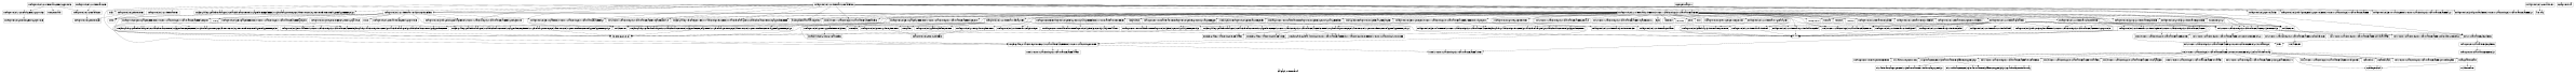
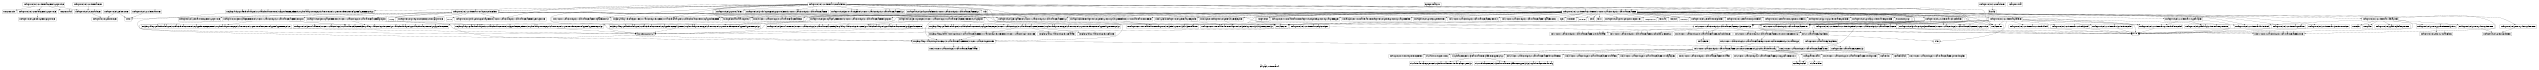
  digraph {
    label="Call graph: write_restart.ll"
    node [shape=record]
    n1 [label="{_ZN9LAMMPS_NS12WriteRestartC2EPNS_6LAMMPSE}"]
    n2 [label="{_ZN9LAMMPS_NS7CommandC2EPNS_6LAMMPSE}"]
    n3 [label="{MPI_Comm_rank}"]
+   n4 [label="{MPI_Comm_size}"]
    n5 [label="{_ZN9LAMMPS_NS7CommandD2Ev}"]
    n6 [label="{_ZN9LAMMPS_NS8PointersC2EPNS_6LAMMPSE}"]
    n7 [label="{_ZN9LAMMPS_NS8PointersD2Ev}"]
    n8 [label="{__gxx_personality_v0}"]
    n9 [label="{_ZN9LAMMPS_NS12WriteRestart7commandEiPPc}"]
    n10 [label="{_ZNSaIcEC1Ev}"]
    n11 [label="{_ZNSt7__cxx1112basic_stringIcSt11char_traitsIcESaIcEEC2IS3_EEPKcRKS3_}"]
    n12 [label="{_ZNSt7__cxx1112basic_stringIcSt11char_traitsIcESaIcEED1Ev}"]
    n13 [label="{_ZN9LAMMPS_NS12WriteRestart5writeERKNSt7__cxx1112basic_stringIcSt11char_traitsIcESaIcEEE}"]
    n14 [label="{_ZN9LAMMPS_NS5Error3allERKNSt7__cxx1112basic_stringIcSt11char_traitsIcESaIcEEEiS8_}"]
    n15 [label="{_ZNSaIcED1Ev}"]
    n16 [label="{_ZN9LAMMPS_NS6LAMMPS4initEv}"]
    n17 [label="{_ZN9LAMMPS_NS5utils7logmesgEPNS_6LAMMPSERKNSt7__cxx1112basic_stringIcSt11char_traitsIcESaIcEEE}"]
    n18 [label="{_ZN9LAMMPS_NS12WriteRestart17multiproc_optionsEiiiPPc}"]
    n19 [label="{_ZN9LAMMPS_NS5Error7warningERKNSt7__cxx1112basic_stringIcSt11char_traitsIcESaIcEEEiS8_}"]
    n20 [label="{_ZN9LAMMPS_NS5utils8strmatchERKNSt7__cxx1112basic_stringIcSt11char_traitsIcESaIcEEES8_}"]
    n21 [label="{strchr}"]
    n22 [label="{_ZN9LAMMPS_NS5utils16missing_cmd_argsERKNSt7__cxx1112basic_stringIcSt11char_traitsIcESaIcEEEiS8_PNS_5ErrorE}"]
    n23 [label="{_ZNSt7__cxx1112basic_stringIcSt11char_traitsIcESaIcEE7replaceEmmRKS4_}"]
    n24 [label="{_ZN3fmt6v9_lmp7vformatB5cxx11ENS0_17basic_string_viewIcEENS0_17basic_format_argsINS0_20basic_format_contextINS0_8appenderEcEEEE}"]
    n25 [label="{_ZN3fmt6v9_lmp16make_format_argsINS0_20basic_format_contextINS0_8appenderEcEEJRlEEENS0_16format_arg_storeIT_JDpNSt9remove_cvINSt16remove_referenceIT0_E4typeEE4typeEEEEDpOSA_}"]
    n26 [label="{llvm.memcpy.p0.p0.i64}"]
    n27 [label="{llvm.experimental.noalias.scope.decl}"]
    n28 [label="{_ZNSt11char_traitsIcE6lengthEPKc}"]
    n29 [label="{_ZNKSt7__cxx1112basic_stringIcSt11char_traitsIcESaIcEE4findEcm}"]
    n30 [label="{_ZNSt7__cxx1112basic_stringIcSt11char_traitsIcESaIcEE13_M_local_dataEv}"]
    n31 [label="{_ZNSt7__cxx1112basic_stringIcSt11char_traitsIcESaIcEE12_Alloc_hiderC1EPcRKS3_}"]
    n32 [label="{_ZNSt7__cxx1112basic_stringIcSt11char_traitsIcESaIcEE12_M_constructIPKcEEvT_S8_}"]
    n33 [label="{_ZNSt7__cxx1112basic_stringIcSt11char_traitsIcESaIcEE12_Alloc_hiderD2Ev}"]
    n34 [label="{MPI_Allreduce}"]
    n35 [label="{_ZN9__gnu_cxx17__normal_iteratorIPKPN9LAMMPS_NS3FixESt6vectorIS3_SaIS3_EEEppEv}"]
    n36 [label="{_ZNKSt7__cxx1112basic_stringIcSt11char_traitsIcESaIcEE5c_strEv}"]
    n37 [label="{_ZN9LAMMPS_NS5Error3allIJRlS2_EEEvRKNSt7__cxx1112basic_stringIcSt11char_traitsIcESaIcEEEiSA_DpOT_}"]
    n38 [label="{_ZNK9__gnu_cxx17__normal_iteratorIPKPN9LAMMPS_NS3FixESt6vectorIS3_SaIS3_EEEdeEv}"]
    n39 [label="{_ZN9__gnu_cxxneIPKPN9LAMMPS_NS3FixESt6vectorIS3_SaIS3_EEEEbRKNS_17__normal_iteratorIT_T0_EESE_}"]
    n40 [label="{_ZNKSt6vectorIPN9LAMMPS_NS3FixESaIS2_EE3endEv}"]
    n41 [label="{_ZNKSt6vectorIPN9LAMMPS_NS3FixESaIS2_EE5beginEv}"]
    n42 [label="{_ZN9LAMMPS_NS6Modify12get_fix_listEv}"]
    n43 [label="{_ZN9LAMMPS_NS6Memory7destroyIdEEvRPT_}"]
    n44 [label="{_ZNSt7__cxx1112basic_stringIcSt11char_traitsIcESaIcEEC1ERKS4_}"]
    n45 [label="{_ZNSt7__cxx1112basic_stringIcSt11char_traitsIcESaIcEE7replaceEmmPKc}"]
    n46 [label="{fopen}"]
    n47 [label="{MPI_Rsend}"]
    n48 [label="{MPI_Recv}"]
    n49 [label="{fclose}"]
    n50 [label="{ferror}"]
    n51 [label="{_ZN9LAMMPS_NS5utils11getsyserrorB5cxx11Ev}"]
    n52 [label="{_ZN9LAMMPS_NS5Error3oneIJRNSt7__cxx1112basic_stringIcSt11char_traitsIcESaIcEEES7_EEEvRKS7_iSA_DpOT_}"]
    n53 [label="{_ZN9LAMMPS_NS12WriteRestart12magic_stringEv}"]
    n54 [label="{_ZN9LAMMPS_NS12WriteRestart16write_double_vecEiiPd}"]
    n55 [label="{MPI_Get_count}"]
    n56 [label="{MPI_Wait}"]
    n57 [label="{MPI_Send}"]
    n58 [label="{MPI_Irecv}"]
    n59 [label="{_ZN9LAMMPS_NS12RestartMPIIO5closeEv}"]
    n60 [label="{_ZN9LAMMPS_NS12RestartMPIIO5writeExiPd}"]
    n61 [label="{_ZN9LAMMPS_NS12RestartMPIIO12openForWriteEPKc}"]
    n62 [label="{_ZN9LAMMPS_NS12WriteRestart9write_intEii}"]
    n63 [label="{_ZN3fmt6v9_lmp16make_format_argsINS0_20basic_format_contextINS0_8appenderEcEEJRiEEENS0_16format_arg_storeIT_JDpNSt9remove_cvINSt16remove_referenceIT0_E4typeEE4typeEEEEDpOSA_}"]
    n64 [label="{_ZN9LAMMPS_NS12WriteRestart6endianEv}"]
    n65 [label="{_ZN9LAMMPS_NS12WriteRestart15version_numericEv}"]
    n66 [label="{_ZN9LAMMPS_NS12WriteRestart6headerEv}"]
    n67 [label="{_ZN9LAMMPS_NS5Group13write_restartEP8_IO_FILE}"]
    n68 [label="{_ZN9LAMMPS_NS12WriteRestart11type_arraysEv}"]
    n69 [label="{_ZN9LAMMPS_NS12WriteRestart12force_fieldsEv}"]
    n70 [label="{_ZN9LAMMPS_NS6Modify13write_restartEP8_IO_FILE}"]
    n71 [label="{llvm.memset.p0.i64}"]
    n72 [label="{_ZN9LAMMPS_NS12WriteRestart11file_layoutEi}"]
    n73 [label="{_ZN9LAMMPS_NS5Error3allIJRPcEEEvRKNSt7__cxx1112basic_stringIcSt11char_traitsIcESaIcEEEiSB_DpOT_}"]
    n74 [label="{strcmp}"]
    n75 [label="{_ZN9LAMMPS_NS5Error3allIJRiEEEvRKNSt7__cxx1112basic_stringIcSt11char_traitsIcESaIcEEEiSA_DpOT_}"]
    n76 [label="{_ZN9LAMMPS_NS5utils8inumericEPKciS2_bPNS_6LAMMPSE}"]
    n77 [label="{_Znwm}"]
    n78 [label="{_ZN9LAMMPS_NS12RestartMPIIOC2EPNS_6LAMMPSE}"]
    n79 [label="{_ZdlPv}"]
    n80 [label="{strlen}"]
    n81 [label="{_ZN9__gnu_cxx11char_traitsIcE6lengthEPKc}"]
    n82 [label="{_ZNSt7__cxx1112basic_stringIcSt11char_traitsIcESaIcEE16_M_construct_auxIPKcEEvT_S8_St12__false_type}"]
    n83 [label="{_ZNSaIcED2Ev}"]
    n84 [label="{_ZN3fmt6v9_lmp17basic_string_viewIcEC2ISt11char_traitsIcESaIcEEERKNSt7__cxx1112basic_stringIcT_T0_EE}"]
    n85 [label="{_ZN9LAMMPS_NS5Error4_allERKNSt7__cxx1112basic_stringIcSt11char_traitsIcESaIcEEEiN3fmt6v9_lmp17basic_string_viewIcEENSA_17basic_format_argsINSA_20basic_format_contextINSA_8appenderEcEEEE}"]
    n86 [label="{_ZN3fmt6v9_lmp16make_format_argsINS0_20basic_format_contextINS0_8appenderEcEEJRlS5_EEENS0_16format_arg_storeIT_JDpNSt9remove_cvINSt16remove_referenceIT0_E4typeEE4typeEEEEDpOSA_}"]
    n87 [label="{_ZNK9__gnu_cxx17__normal_iteratorIPKPN9LAMMPS_NS3FixESt6vectorIS3_SaIS3_EEE4baseEv}"]
    n88 [label="{_ZN9__gnu_cxx17__normal_iteratorIPKPN9LAMMPS_NS3FixESt6vectorIS3_SaIS3_EEEC2ERKS5_}"]
    n89 [label="{_ZN9LAMMPS_NS6Memory5sfreeEPv}"]
    n90 [label="{_ZN3fmt6v9_lmp16make_format_argsINS0_20basic_format_contextINS0_8appenderEcEEJRNSt7__cxx1112basic_stringIcSt11char_traitsIcESaIcEEESB_EEENS0_16format_arg_storeIT_JDpNSt9remove_cvINSt16remove_referenceIT0_E4typeEE4typeEEEEDpOSG_}"]
    n91 [label="{_ZN9LAMMPS_NS5Error4_oneERKNSt7__cxx1112basic_stringIcSt11char_traitsIcESaIcEEEiN3fmt6v9_lmp17basic_string_viewIcEENSA_17basic_format_argsINSA_20basic_format_contextINSA_8appenderEcEEEE}"]
    n92 [label="{fwrite}"]
    n93 [label="{_ZN9LAMMPS_NS12WriteRestart12write_stringEiRKNSt7__cxx1112basic_stringIcSt11char_traitsIcESaIcEEE}"]
    n94 [label="{_ZN9LAMMPS_NS12WriteRestart12write_doubleEid}"]
    n95 [label="{_ZN9LAMMPS_NS12WriteRestart12write_bigintEil}"]
    n96 [label="{_ZN9LAMMPS_NS5utils18strip_style_suffixERKNSt7__cxx1112basic_stringIcSt11char_traitsIcESaIcEEEPNS_6LAMMPSE}"]
    n97 [label="{_ZN9LAMMPS_NS12WriteRestart13write_int_vecEiiPi}"]
    n98 [label="{_ZN9LAMMPS_NS8LabelMap13write_restartEP8_IO_FILE}"]
    n99 [label="{MPI_Bcast}"]
    n100 [label="{_ZN9LAMMPS_NS6Memory6createIiEEPT_RS3_iPKc}"]
    n101 [label="{MPI_Gather}"]
    n102 [label="{_ZN9LAMMPS_NS6Memory7destroyIiEEvRPT_}"]
    n103 [label="{_ZN9LAMMPS_NS8platform5ftellEP8_IO_FILE}"]
    n104 [label="{_ZN3fmt6v9_lmp16make_format_argsINS0_20basic_format_contextINS0_8appenderEcEEJRPcEEENS0_16format_arg_storeIT_JDpNSt9remove_cvINSt16remove_referenceIT0_E4typeEE4typeEEEEDpOSB_}"]
    n105 [label="{_ZN9__gnu_cxx11char_traitsIcE2eqERKcS3_}"]
    n106 [label="{_ZNSt7__cxx1112basic_stringIcSt11char_traitsIcESaIcEE12_M_constructIPKcEEvT_S8_St20forward_iterator_tag}"]
    n107 [label="{_ZNKSt7__cxx1112basic_stringIcSt11char_traitsIcESaIcEE4sizeEv}"]
    n108 [label="{_ZNKSt7__cxx1112basic_stringIcSt11char_traitsIcESaIcEE4dataEv}"]
    n109 [label="{_ZN3fmt6v9_lmp6detail14to_string_viewIcSt11char_traitsIcESaIcEEENS0_17basic_string_viewIT_EERKNSt7__cxx1112basic_stringIS7_T0_T1_EE}"]
    n110 [label="{_ZNK3fmt6v9_lmp17basic_string_viewIcE4dataEv}"]
    n111 [label="{_ZNK3fmt6v9_lmp17basic_string_viewIcE4sizeEv}"]
    n112 [label="{_ZN9LAMMPS_NS6Memory7smallocElPKc}"]
    n113 [label="{_ZN9LAMMPS_NS12WriteRestartD2Ev}"]
    n114 [label="{_ZN9LAMMPS_NS12WriteRestartD0Ev}"]
    n115 [label="{_ZN9LAMMPS_NS7CommandD0Ev}"]
    n116 [label="{llvm.trap}"]
    n117 [label="{__cxa_pure_virtual}"]
    n118 [label="{_ZN9LAMMPS_NS8PointersD0Ev}"]
    n119 [label="{_ZN9__gnu_cxx17__is_null_pointerIKcEEbPT_}"]
    n120 [label="{_ZSt19__throw_logic_errorPKc}"]
    n121 [label="{_ZSt8distanceIPKcENSt15iterator_traitsIT_E15difference_typeES3_S3_}"]
    n122 [label="{_ZNSt7__cxx1112basic_stringIcSt11char_traitsIcESaIcEE9_M_createERmm}"]
    n123 [label="{_ZNSt7__cxx1112basic_stringIcSt11char_traitsIcESaIcEE7_M_dataEPc}"]
    n124 [label="{_ZNSt7__cxx1112basic_stringIcSt11char_traitsIcESaIcEE11_M_capacityEm}"]
    n125 [label="{_ZNKSt7__cxx1112basic_stringIcSt11char_traitsIcESaIcEE7_M_dataEv}"]
    n126 [label="{_ZNSt7__cxx1112basic_stringIcSt11char_traitsIcESaIcEE13_S_copy_charsEPcPKcS7_}"]
    n127 [label="{__cxa_begin_catch}"]
    n128 [label="{_ZNSt7__cxx1112basic_stringIcSt11char_traitsIcESaIcEE10_M_disposeEv}"]
    n129 [label="{__cxa_rethrow}"]
    n130 [label="{__cxa_end_catch}"]
    n131 [label="{_ZNSt7__cxx1112basic_stringIcSt11char_traitsIcESaIcEE13_M_set_lengthEm}"]
    n132 [label="{__clang_call_terminate}"]
    n133 [label="{_ZSt19__iterator_categoryIPKcENSt15iterator_traitsIT_E17iterator_categoryERKS3_}"]
    n134 [label="{_ZSt10__distanceIPKcENSt15iterator_traitsIT_E15difference_typeES3_S3_St26random_access_iterator_tag}"]
    n135 [label="{_ZSt9terminatev}"]
    n1 -> n2
    n1 -> n3
+   n1 -> n4
    n1 -> n5
    n2 -> n6
    n5 -> n7
    n9 -> n10
    n9 -> n11
    n9 -> n12
    n9 -> n13
    n9 -> n14
    n9 -> n15
    n9 -> n16
    n9 -> n17
    n9 -> n18
    n9 -> n19
    n9 -> n20
    n9 -> n21
    n9 -> n22
    n9 -> n23
    n9 -> n24
    n9 -> n25
    n9 -> n26
    n9 -> n27
    n9 -> n28
    n9 -> n29
    n11 -> n28
    n11 -> n30
    n11 -> n31
    n11 -> n32
    n11 -> n33
    n13 -> n10
    n13 -> n11
    n13 -> n12
    n13 -> n14
    n13 -> n15
    n13 -> n23
    n13 -> n24
    n13 -> n26
    n13 -> n27
    n13 -> n28
    n13 -> n29
    n13 -> n34
    n13 -> n35
    n13 -> n36
    n13 -> n37
    n13 -> n38
    n13 -> n39
    n13 -> n40
    n13 -> n41
    n13 -> n42
    n13 -> n43
    n13 -> n44
    n13 -> n45
    n13 -> n46
    n13 -> n47
    n13 -> n48
    n13 -> n49
    n13 -> n50
    n13 -> n51
    n13 -> n52
    n13 -> n53
    n13 -> n54
    n13 -> n55
    n13 -> n56
    n13 -> n57
    n13 -> n58
    n13 -> n59
    n13 -> n60
    n13 -> n61
    n13 -> n62
    n13 -> n63
    n13 -> n64
    n13 -> n65
    n13 -> n66
    n13 -> n67
    n13 -> n68
    n13 -> n69
    n13 -> n70
    n13 -> n71
    n13 -> n72
    n18 -> n10
    n18 -> n11
    n18 -> n12
    n18 -> n14
    n18 -> n15
    n18 -> n22
    n18 -> n73
    n18 -> n74
    n18 -> n75
    n18 -> n76
    n18 -> n77
    n18 -> n78
    n18 -> n79
    n25 -> n26
    n28 -> n80
    n28 -> n81
    n32 -> n82
    n33 -> n83
    n37 -> n84
    n37 -> n85
    n37 -> n86
    n39 -> n87
    n40 -> n88
    n41 -> n88
    n43 -> n89
    n52 -> n84
    n52 -> n90
    n52 -> n91
    n53 -> n26
    n53 -> n92
    n54 -> n92
    n62 -> n92
    n63 -> n26
    n64 -> n92
    n65 -> n92
    n66 -> n10
    n66 -> n11
    n66 -> n12
    n66 -> n15
    n66 -> n54
    n66 -> n62
    n66 -> n80
    n66 -> n92
    n66 -> n93
    n66 -> n94
    n66 -> n95
    n66 -> n96
    n66 -> n97
    n68 -> n54
    n68 -> n92
    n68 -> n98
    n69 -> n10
    n69 -> n11
    n69 -> n12
    n69 -> n92
    n69 -> n93
    n69 -> n96
    n72 -> n62
    n72 -> n92
    n72 -> n99
    n72 -> n100
    n72 -> n101
    n72 -> n102
    n72 -> n103
    n73 -> n84
    n73 -> n85
    n73 -> n104
    n75 -> n63
    n75 -> n84
    n75 -> n85
    n81 -> n105
    n82 -> n106
    n84 -> n107
    n84 -> n108
    n86 -> n26
    n90 -> n26
    n90 -> n109
    n90 -> n110
    n90 -> n111
    n93 -> n36
    n93 -> n92
    n93 -> n107
    n94 -> n92
    n95 -> n92
    n97 -> n92
    n100 -> n112
    n102 -> n89
    n104 -> n26
    n106 -> n119
    n106 -> n120
    n106 -> n121
    n106 -> n122
    n106 -> n123
    n106 -> n124
    n106 -> n125
    n106 -> n126
    n106 -> n127
    n106 -> n128
    n106 -> n129
    n106 -> n130
    n106 -> n131
    n106 -> n132
    n109 -> n84
    n113 -> n5
    n114 -> n79
    n115 -> n116
    n118 -> n7
    n118 -> n79
    n121 -> n133
    n121 -> n134
    n132 -> n127
    n132 -> n135
  }
